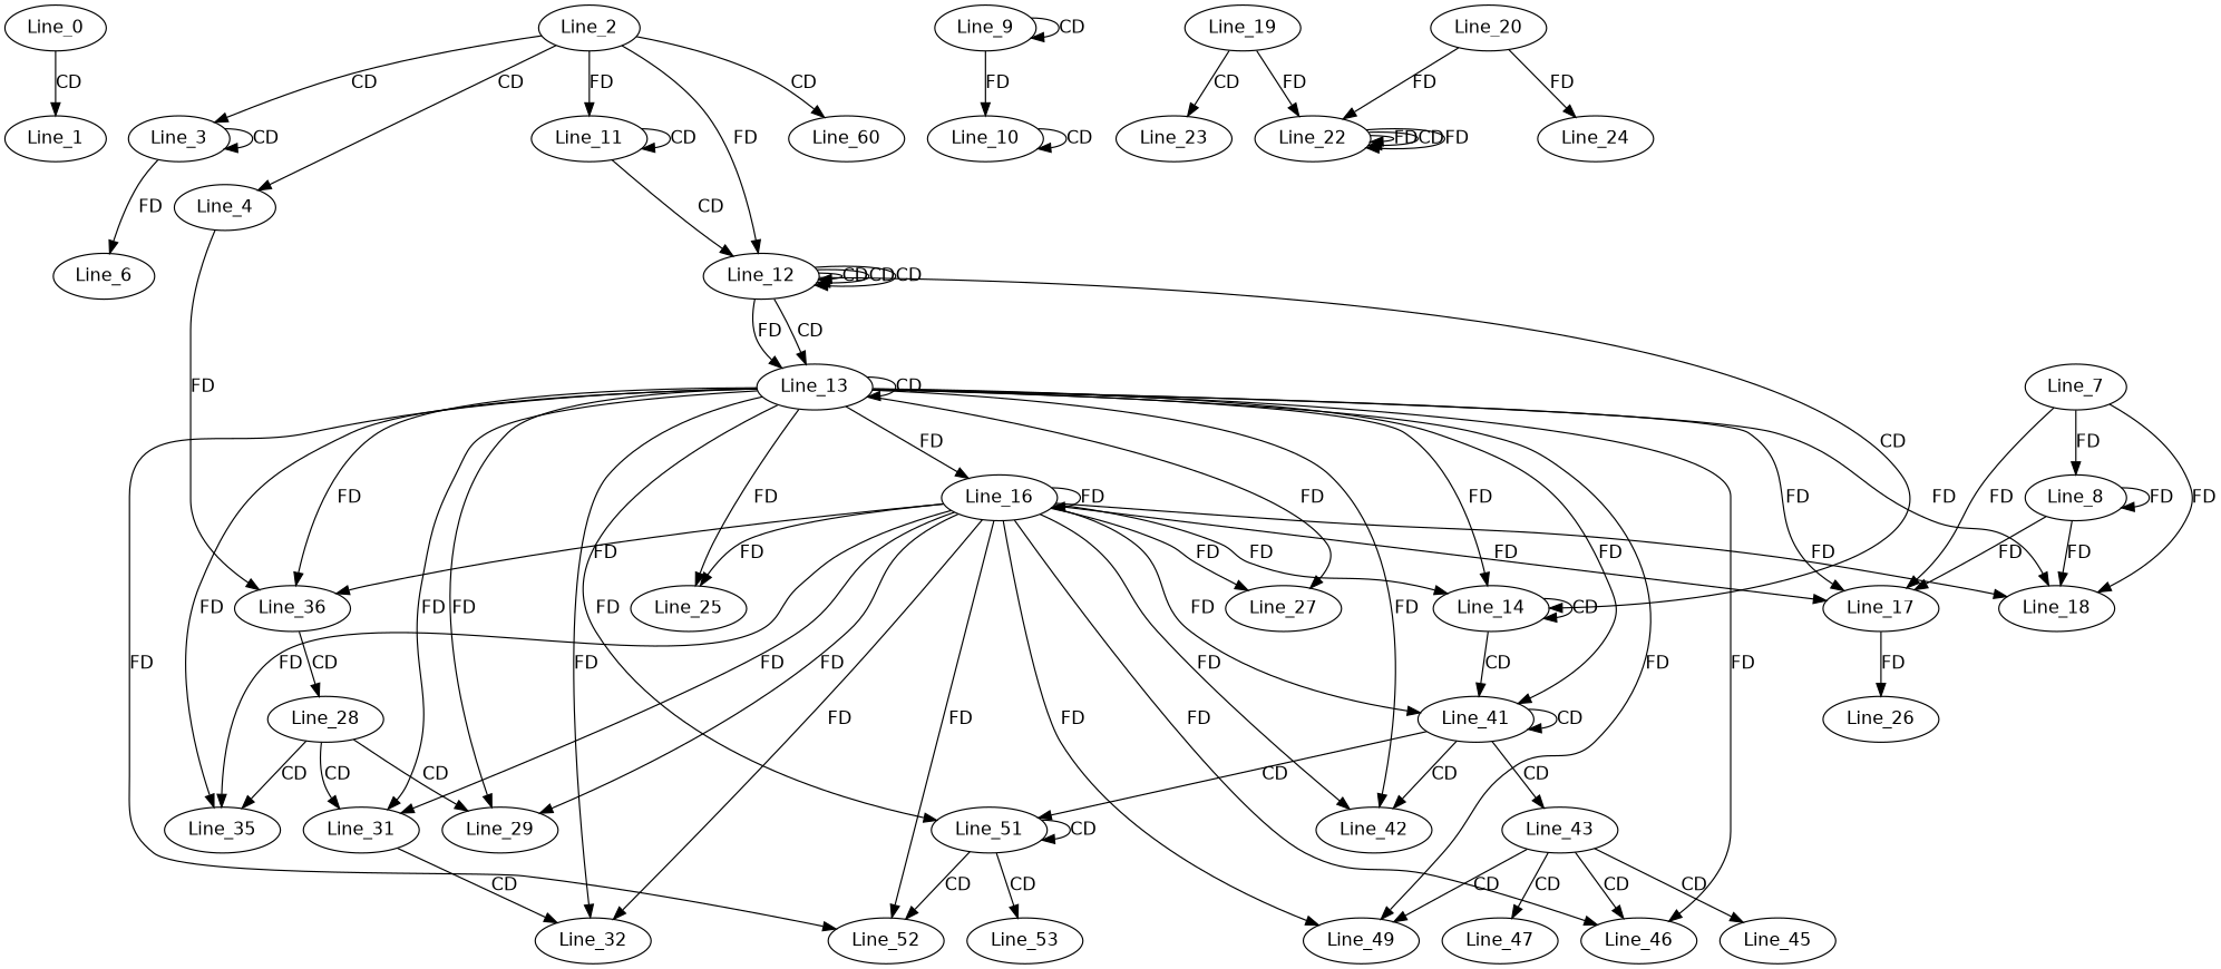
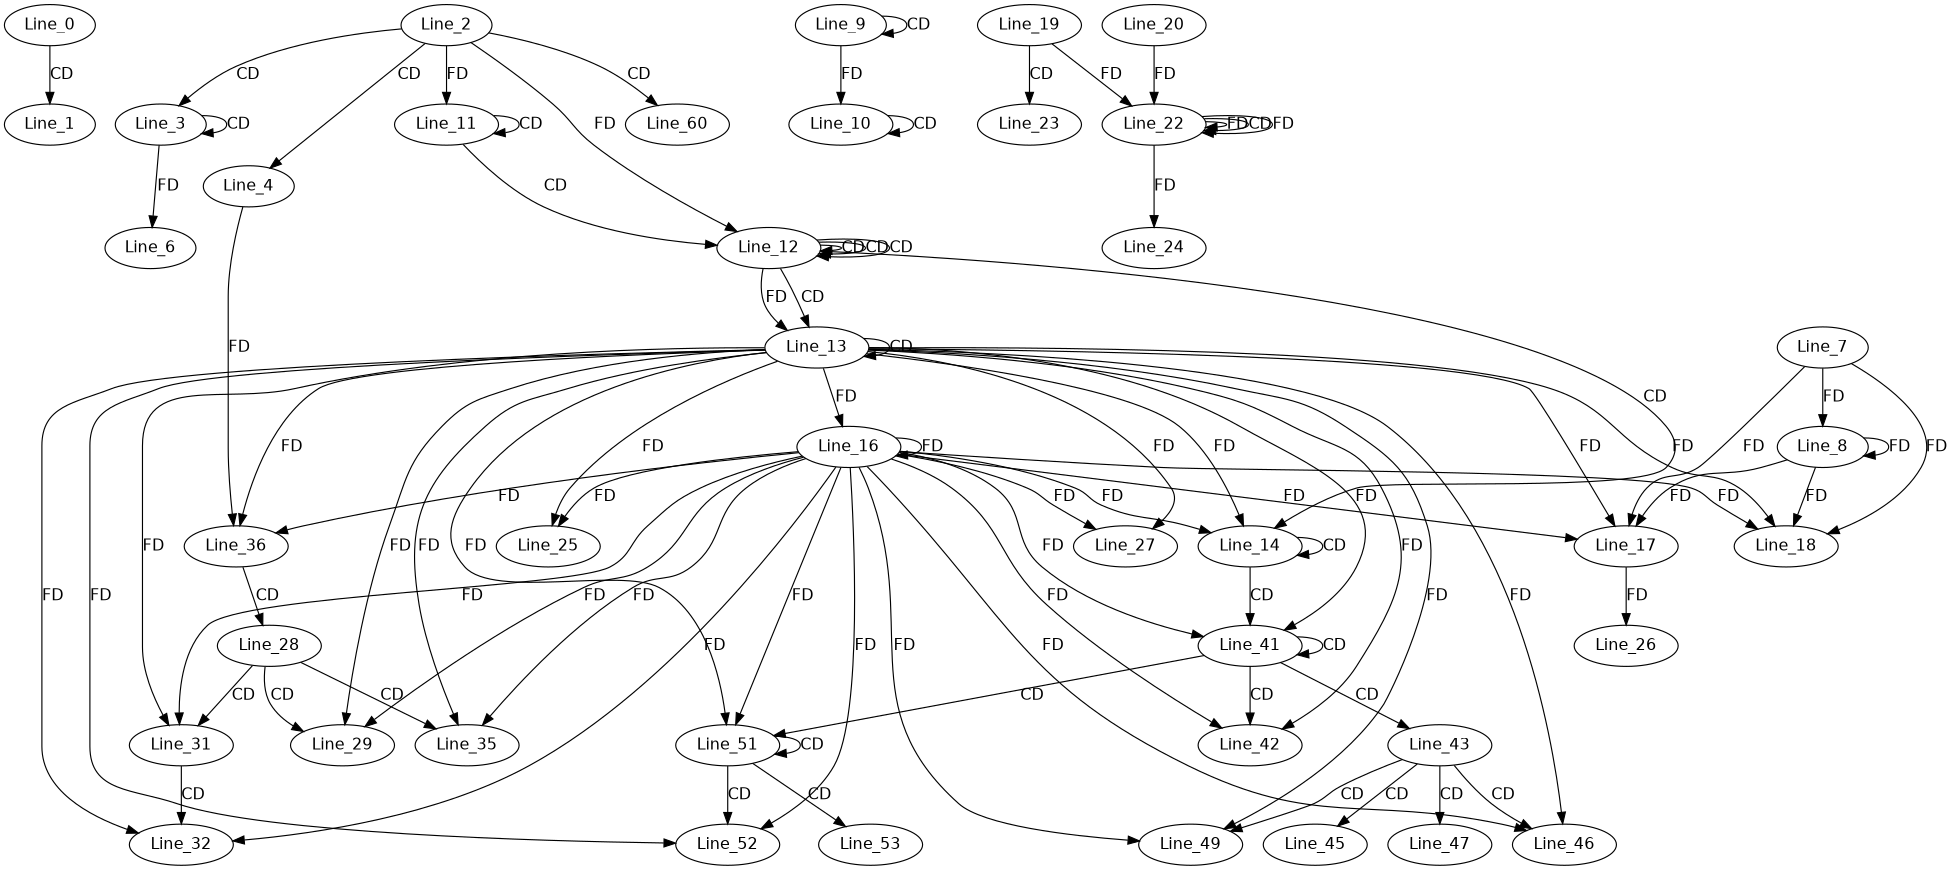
  digraph {
    fontname="DejaVu Sans"
    node [fontname="DejaVu Sans"]
    edge [fontname="DejaVu Sans"]
    Line_0
    Line_1
    Line_2
    Line_3
    Line_4
    Line_11
    Line_12
    Line_60
    Line_6
    Line_36
    Line_13
    Line_14
    Line_28
    Line_7
    Line_8
    Line_17
    Line_18
    Line_26
    Line_9
    Line_10
    Line_16
    Line_25
    Line_27
    Line_29
    Line_31
    Line_32
    Line_35
    Line_41
    Line_42
    Line_46
    Line_49
    Line_51
    Line_52
    Line_43
    Line_53
    Line_22
    Line_19
    Line_23
    Line_20
    Line_24
    Line_45
    Line_47
    Line_0 -> Line_1 [label=CD]
    Line_2 -> Line_3 [label=CD]
    Line_2 -> Line_4 [label=CD]
    Line_2 -> Line_11 [label=FD]
    Line_2 -> Line_12 [label=FD]
    Line_2 -> Line_60 [label=CD]
    Line_3 -> Line_3 [label=CD]
    Line_3 -> Line_6 [label=FD]
    Line_4 -> Line_36 [label=FD]
    Line_11 -> Line_11 [label=CD]
    Line_11 -> Line_12 [label=CD]
    Line_12 -> Line_12 [label=CD]
    Line_12 -> Line_12 [label=CD]
    Line_12 -> Line_12 [label=CD]
    Line_12 -> Line_13 [label=CD]
    Line_12 -> Line_13 [label=FD]
    Line_12 -> Line_14 [label=CD]
    Line_36 -> Line_28 [label=CD]
    Line_13 -> Line_36 [label=FD]
    Line_13 -> Line_13 [label=CD]
    Line_13 -> Line_14 [label=FD]
    Line_13 -> Line_17 [label=FD]
    Line_13 -> Line_18 [label=FD]
    Line_13 -> Line_16 [label=FD]
    Line_13 -> Line_25 [label=FD]
    Line_13 -> Line_27 [label=FD]
    Line_13 -> Line_29 [label=FD]
    Line_13 -> Line_31 [label=FD]
    Line_13 -> Line_32 [label=FD]
    Line_13 -> Line_35 [label=FD]
    Line_13 -> Line_41 [label=FD]
    Line_13 -> Line_42 [label=FD]
    Line_13 -> Line_46 [label=FD]
    Line_13 -> Line_49 [label=FD]
    Line_13 -> Line_51 [label=FD]
    Line_13 -> Line_52 [label=FD]
    Line_14 -> Line_14 [label=CD]
    Line_14 -> Line_41 [label=CD]
    Line_28 -> Line_29 [label=CD]
    Line_28 -> Line_31 [label=CD]
    Line_28 -> Line_35 [label=CD]
    Line_7 -> Line_8 [label=FD]
    Line_7 -> Line_17 [label=FD]
    Line_7 -> Line_18 [label=FD]
    Line_8 -> Line_8 [label=FD]
    Line_8 -> Line_17 [label=FD]
    Line_8 -> Line_18 [label=FD]
    Line_17 -> Line_26 [label=FD]
    Line_9 -> Line_9 [label=CD]
    Line_9 -> Line_10 [label=FD]
    Line_10 -> Line_10 [label=CD]
    Line_16 -> Line_36 [label=FD]
    Line_16 -> Line_14 [label=FD]
    Line_16 -> Line_17 [label=FD]
    Line_16 -> Line_18 [label=FD]
    Line_16 -> Line_16 [label=FD]
    Line_16 -> Line_25 [label=FD]
    Line_16 -> Line_27 [label=FD]
    Line_16 -> Line_29 [label=FD]
    Line_16 -> Line_31 [label=FD]
    Line_16 -> Line_32 [label=FD]
    Line_16 -> Line_35 [label=FD]
    Line_16 -> Line_41 [label=FD]
    Line_16 -> Line_42 [label=FD]
    Line_16 -> Line_46 [label=FD]
    Line_16 -> Line_49 [label=FD]
+   Line_16 -> Line_51 [label=FD]
    Line_16 -> Line_52 [label=FD]
    Line_31 -> Line_32 [label=CD]
    Line_41 -> Line_41 [label=CD]
    Line_41 -> Line_42 [label=CD]
    Line_41 -> Line_51 [label=CD]
    Line_41 -> Line_43 [label=CD]
    Line_51 -> Line_51 [label=CD]
    Line_51 -> Line_52 [label=CD]
    Line_51 -> Line_53 [label=CD]
    Line_43 -> Line_46 [label=CD]
    Line_43 -> Line_49 [label=CD]
    Line_43 -> Line_45 [label=CD]
    Line_43 -> Line_47 [label=CD]
    Line_22 -> Line_22 [label=FD]
    Line_22 -> Line_22 [label=CD]
    Line_22 -> Line_22 [label=FD]
    Line_19 -> Line_22 [label=FD]
    Line_19 -> Line_23 [label=CD]
    Line_20 -> Line_22 [label=FD]
-   Line_20 -> Line_24 [label=FD]
+   Line_22 -> Line_24 [label=FD]
  }
